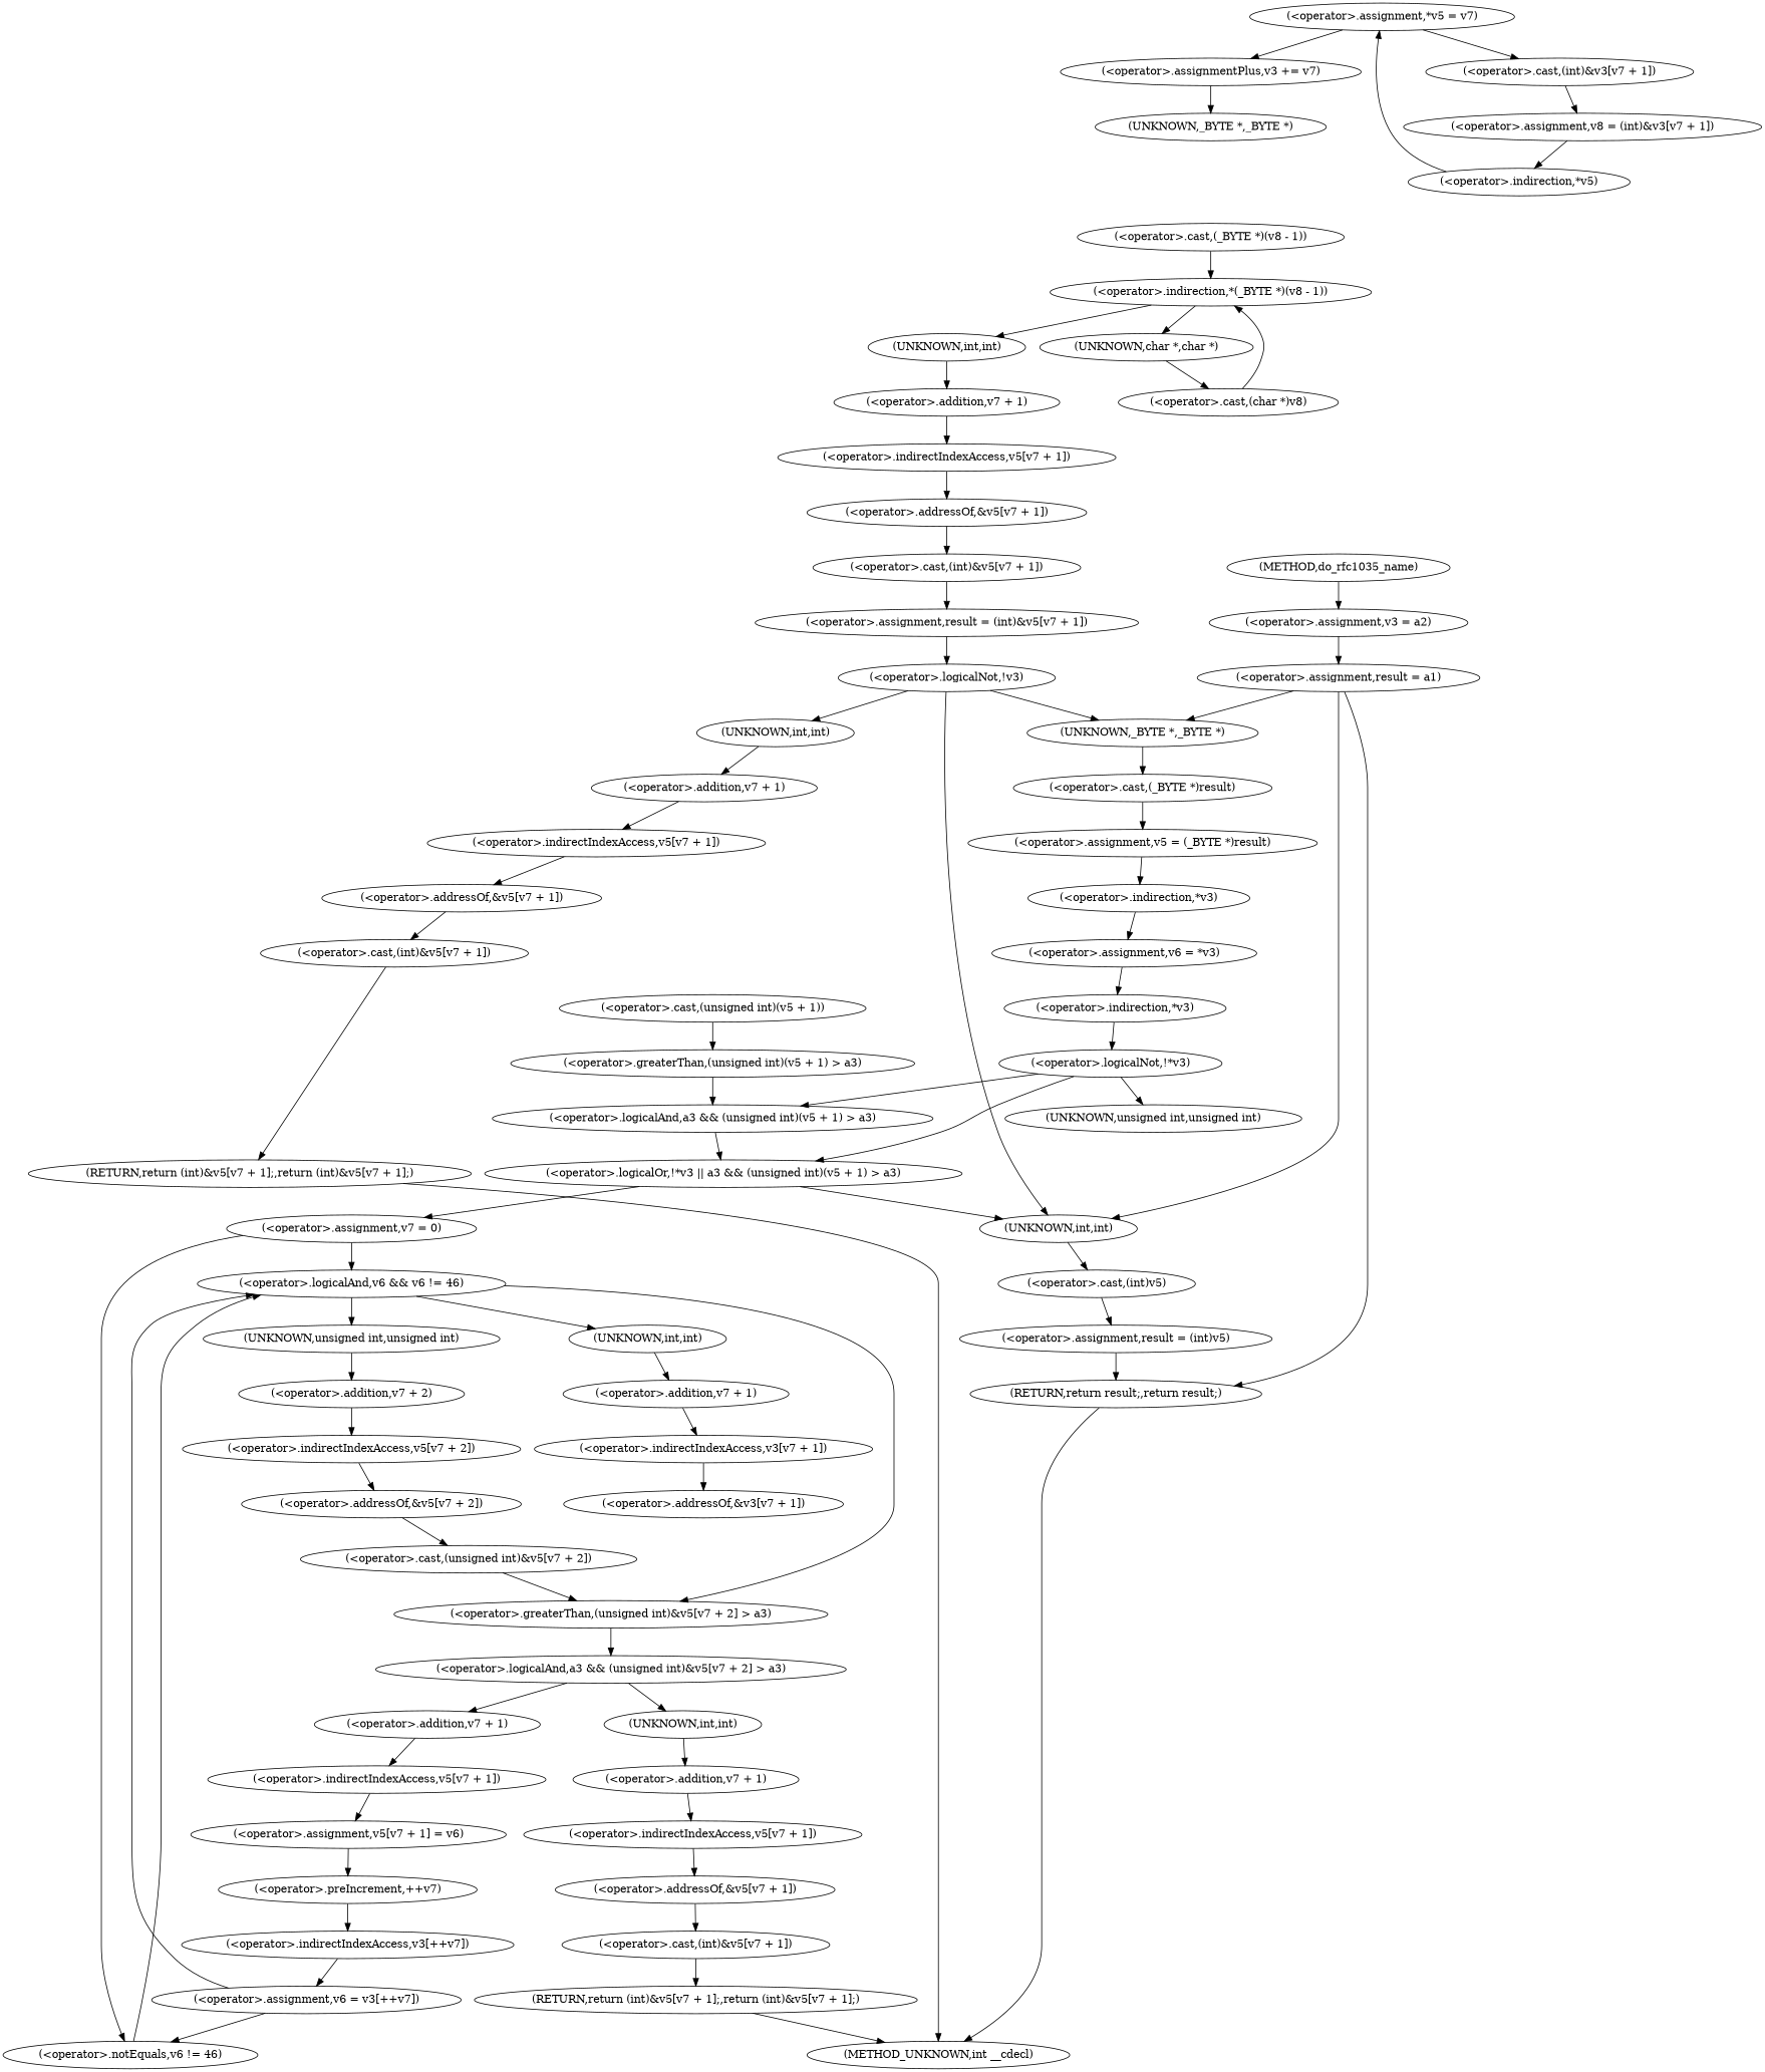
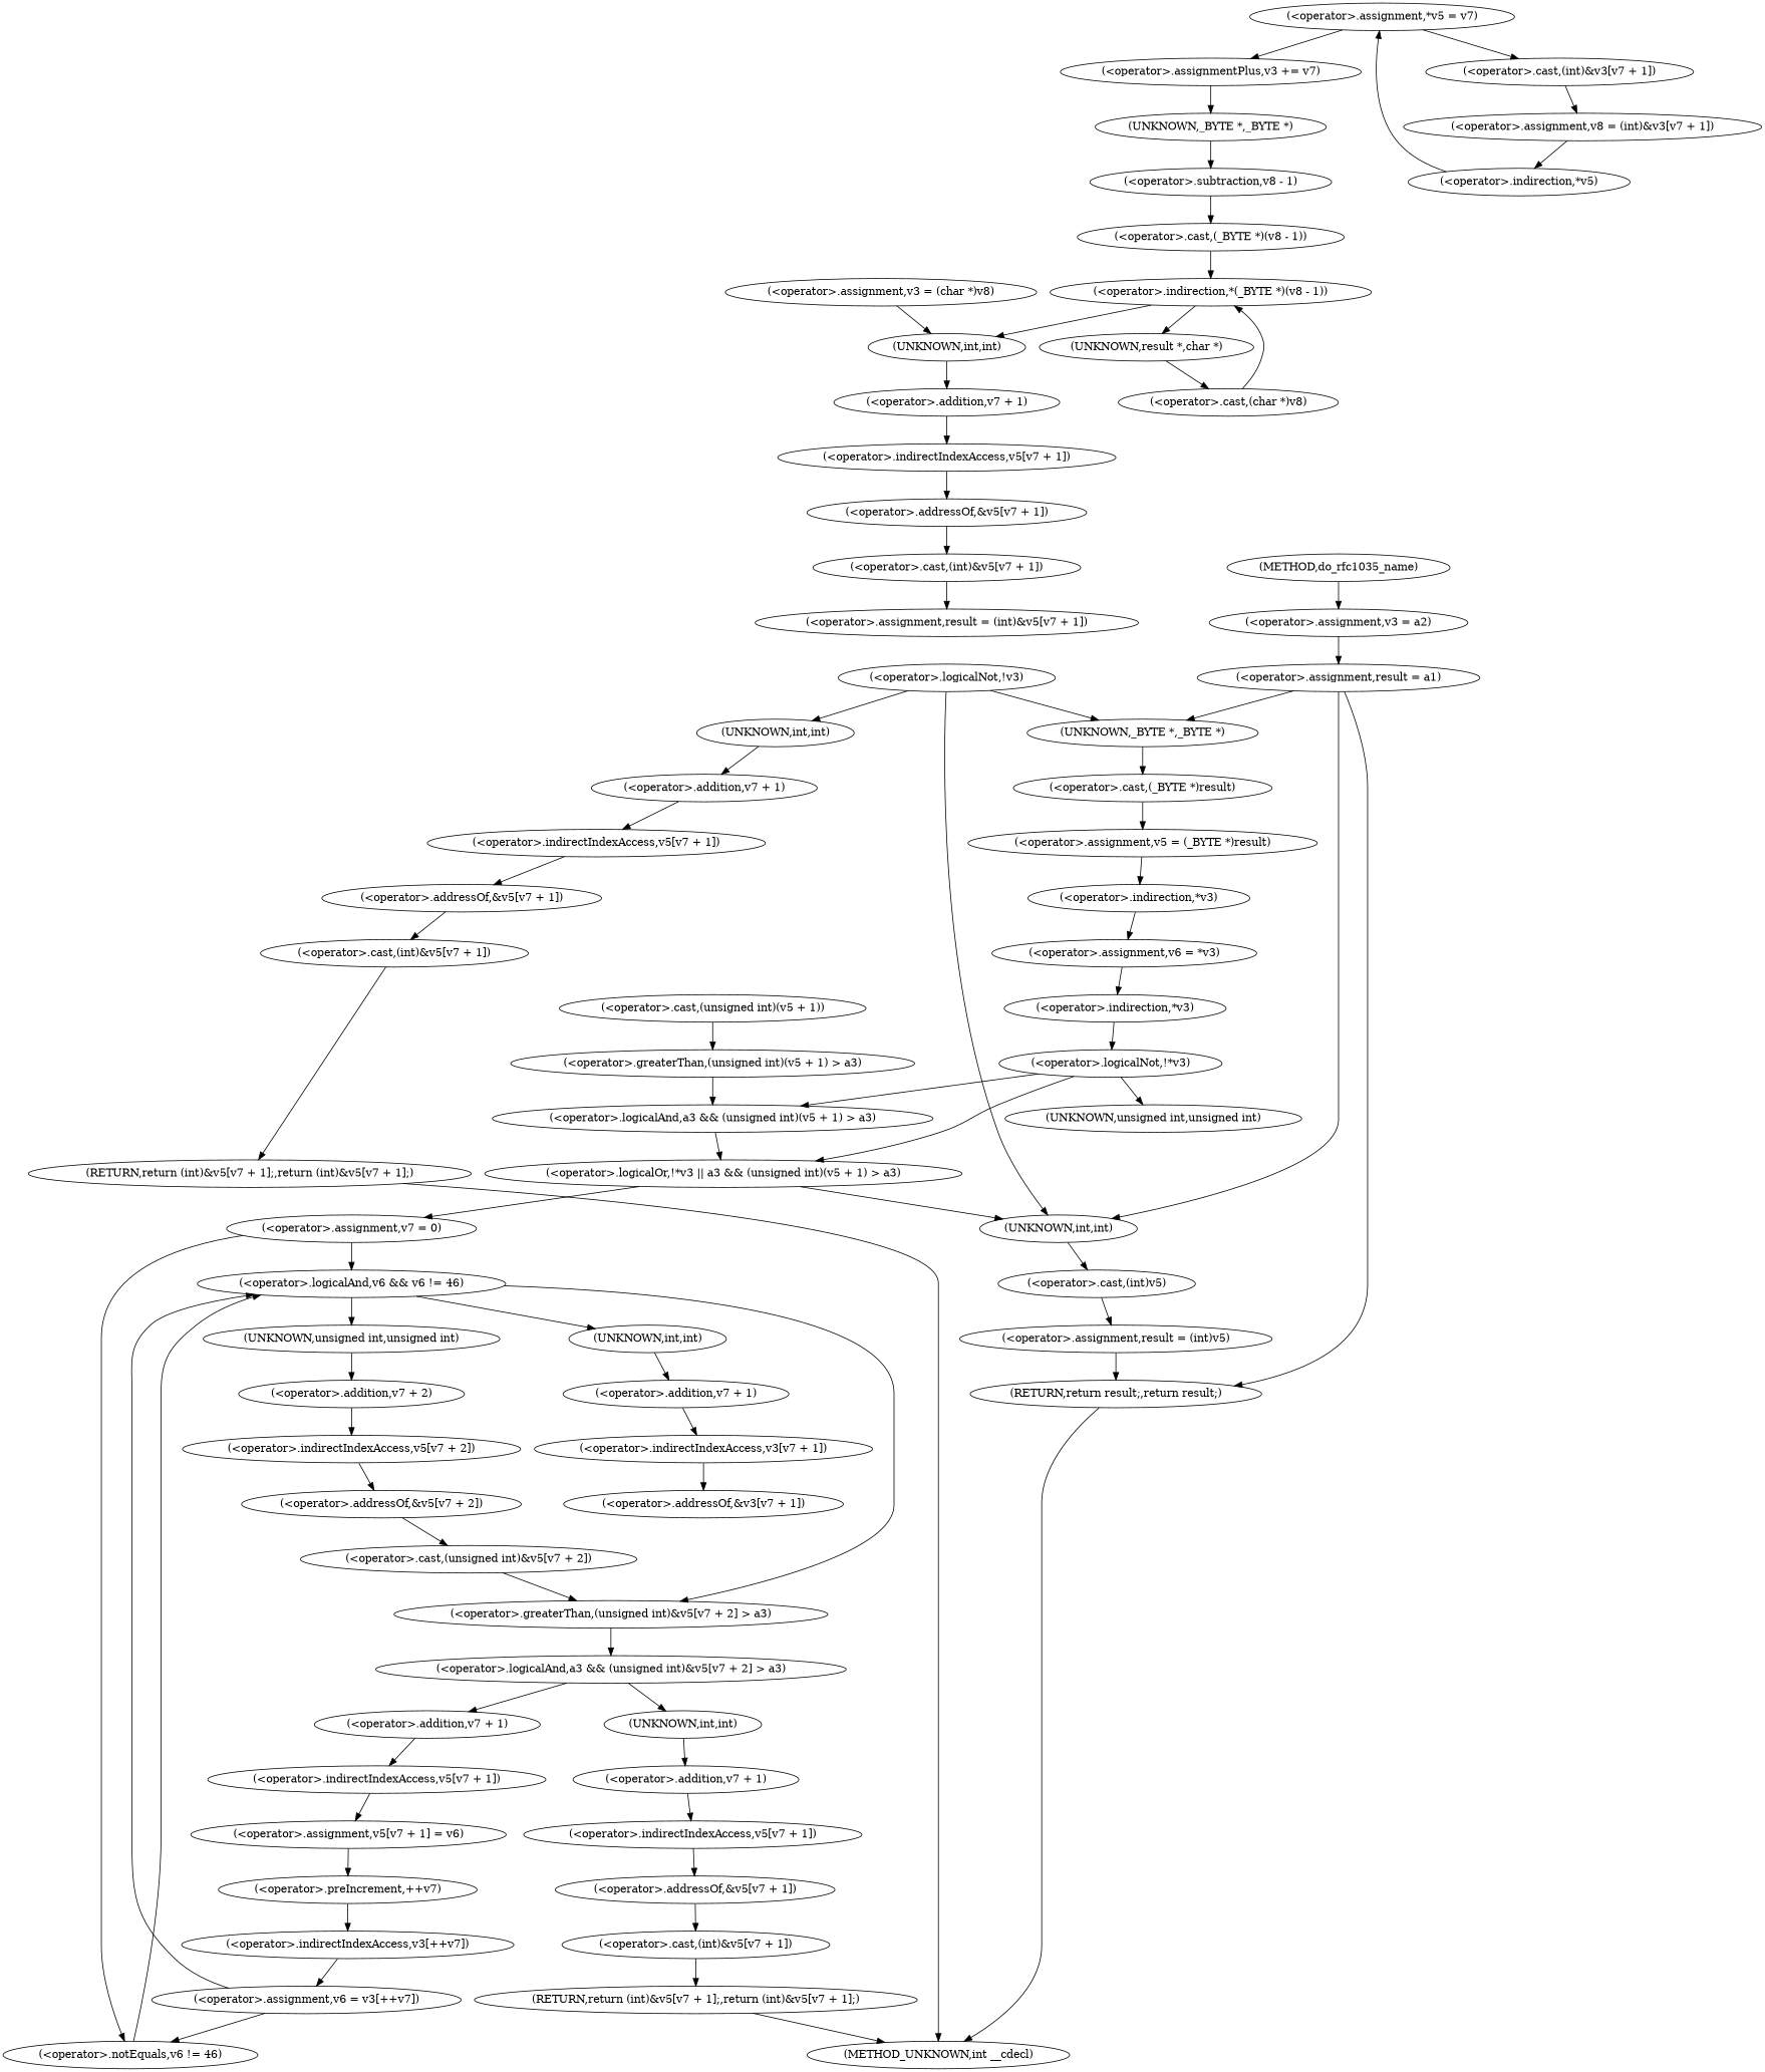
  digraph {
    n1 [label="(<operator>.assignment,v3 = a2)"]
    n2 [label="(<operator>.assignment,result = a1)"]
    n3 [label="(UNKNOWN,_BYTE *,_BYTE *)"]
    n4 [label="(UNKNOWN,int,int)"]
    n5 [label="(RETURN,return result;,return result;)"]
    n6 [label="(<operator>.cast,(_BYTE *)result)"]
    n7 [label="(<operator>.cast,(int)v5)"]
    n8 [label="(METHOD_UNKNOWN,int __cdecl)"]
    n9 [label="(<operator>.assignment,v5 = (_BYTE *)result)"]
    n10 [label="(<operator>.indirection,*v3)"]
    n11 [label="(<operator>.assignment,v6 = *v3)"]
    n12 [label="(<operator>.indirection,*v3)"]
    n13 [label="(<operator>.logicalNot,!*v3)"]
    n14 [label="(<operator>.logicalOr,!*v3 || a3 && (unsigned int)(v5 + 1) > a3)"]
    n15 [label="(<operator>.assignment,v7 = 0)"]
    n16 [label="(<operator>.logicalAnd,v6 && v6 != 46)"]
    n17 [label="(<operator>.notEquals,v6 != 46)"]
    n18 [label="(<operator>.logicalAnd,a3 && (unsigned int)(v5 + 1) > a3)"]
    n19 [label="(UNKNOWN,unsigned int,unsigned int)"]
    n20 [label="(<operator>.greaterThan,(unsigned int)(v5 + 1) > a3)"]
    n21 [label="(<operator>.cast,(unsigned int)(v5 + 1))"]
    n22 [label="(UNKNOWN,unsigned int,unsigned int)"]
    n23 [label="(UNKNOWN,int,int)"]
    n24 [label="(<operator>.greaterThan,(unsigned int)&v5[v7 + 2] > a3)"]
    n25 [label="(<operator>.logicalAnd,a3 && (unsigned int)&v5[v7 + 2] > a3)"]
    n26 [label="(UNKNOWN,int,int)"]
    n27 [label="(<operator>.addition,v7 + 1)"]
    n28 [label="(<operator>.addition,v7 + 2)"]
    n29 [label="(<operator>.addition,v7 + 1)"]
    n30 [label="(<operator>.addition,v7 + 1)"]
    n31 [label="(<operator>.indirectIndexAccess,v5[v7 + 1])"]
    n32 [label="(<operator>.cast,(unsigned int)&v5[v7 + 2])"]
    n33 [label="(<operator>.indirectIndexAccess,v5[v7 + 2])"]
    n34 [label="(<operator>.addressOf,&v5[v7 + 2])"]
    n35 [label="(RETURN,return (int)&v5[v7 + 1];,return (int)&v5[v7 + 1];)"]
    n36 [label="(<operator>.cast,(int)&v5[v7 + 1])"]
    n37 [label="(<operator>.indirectIndexAccess,v5[v7 + 1])"]
    n38 [label="(<operator>.addressOf,&v5[v7 + 1])"]
    n39 [label="(<operator>.assignment,v5[v7 + 1] = v6)"]
    n40 [label="(<operator>.preIncrement,++v7)"]
    n41 [label="(<operator>.indirectIndexAccess,v3[++v7])"]
    n42 [label="(<operator>.assignment,v6 = v3[++v7])"]
    n43 [label="(<operator>.assignment,v8 = (int)&v3[v7 + 1])"]
    n44 [label="(<operator>.indirection,*v5)"]
    n45 [label="(<operator>.assignment,*v5 = v7)"]
    n46 [label="(<operator>.cast,(int)&v3[v7 + 1])"]
    n47 [label="(<operator>.indirectIndexAccess,v3[v7 + 1])"]
    n48 [label="(<operator>.addressOf,&v3[v7 + 1])"]
    n49 [label="(<operator>.assignmentPlus,v3 += v7)"]
    n50 [label="(UNKNOWN,_BYTE *,_BYTE *)"]
+   n51 [label="(<operator>.subtraction,v8 - 1)"]
    n52 [label="(<operator>.indirection,*(_BYTE *)(v8 - 1))"]
-   n53 [label="(UNKNOWN,char *,char *)"]
+   n53 [label="(UNKNOWN,result *,char *)"]
    n54 [label="(UNKNOWN,int,int)"]
    n55 [label="(<operator>.cast,(char *)v8)"]
    n56 [label="(<operator>.addition,v7 + 1)"]
    n57 [label="(<operator>.cast,(_BYTE *)(v8 - 1))"]
+   n58 [label="(<operator>.assignment,v3 = (char *)v8)"]
    n59 [label="(<operator>.assignment,result = (int)&v5[v7 + 1])"]
    n60 [label="(<operator>.logicalNot,!v3)"]
    n61 [label="(UNKNOWN,int,int)"]
    n62 [label="(<operator>.cast,(int)&v5[v7 + 1])"]
    n63 [label="(<operator>.indirectIndexAccess,v5[v7 + 1])"]
    n64 [label="(<operator>.addressOf,&v5[v7 + 1])"]
    n65 [label="(<operator>.addition,v7 + 1)"]
    n66 [label="(RETURN,return (int)&v5[v7 + 1];,return (int)&v5[v7 + 1];)"]
    n67 [label="(<operator>.cast,(int)&v5[v7 + 1])"]
    n68 [label="(<operator>.indirectIndexAccess,v5[v7 + 1])"]
    n69 [label="(<operator>.addressOf,&v5[v7 + 1])"]
    n70 [label="(<operator>.assignment,result = (int)v5)"]
    n71 [label="(METHOD,do_rfc1035_name)"]
    n1 -> n2
    n2 -> n3
    n2 -> n4
    n2 -> n5
    n3 -> n6
    n4 -> n7
    n5 -> n8
    n6 -> n9
    n7 -> n70
    n9 -> n10
    n10 -> n11
    n11 -> n12
    n12 -> n13
    n13 -> n14
    n13 -> n18
    n13 -> n19
    n14 -> n4
    n14 -> n15
    n15 -> n16
    n15 -> n17
    n16 -> n22
    n16 -> n23
    n16 -> n24
    n17 -> n16
    n18 -> n14
    n20 -> n18
    n21 -> n20
    n22 -> n28
    n23 -> n29
    n24 -> n25
    n25 -> n26
    n25 -> n27
    n26 -> n30
    n27 -> n31
    n28 -> n33
    n29 -> n47
    n30 -> n37
    n31 -> n39
    n32 -> n24
    n33 -> n34
    n34 -> n32
    n35 -> n8
    n36 -> n35
    n37 -> n38
    n38 -> n36
    n39 -> n40
    n40 -> n41
    n41 -> n42
    n42 -> n16
    n42 -> n17
    n43 -> n44
    n44 -> n45
    n45 -> n46
    n45 -> n49
    n46 -> n43
    n47 -> n48
    n49 -> n50
+   n50 -> n51
+   n51 -> n57
    n52 -> n53
    n52 -> n54
    n53 -> n55
    n54 -> n56
    n55 -> n52
    n56 -> n63
    n57 -> n52
-   n59 -> n60
+   n58 -> n54
    n60 -> n3
    n60 -> n4
    n60 -> n61
    n61 -> n65
    n62 -> n59
    n63 -> n64
    n64 -> n62
    n65 -> n68
    n66 -> n8
    n67 -> n66
    n68 -> n69
    n69 -> n67
    n70 -> n5
    n71 -> n1
  }
